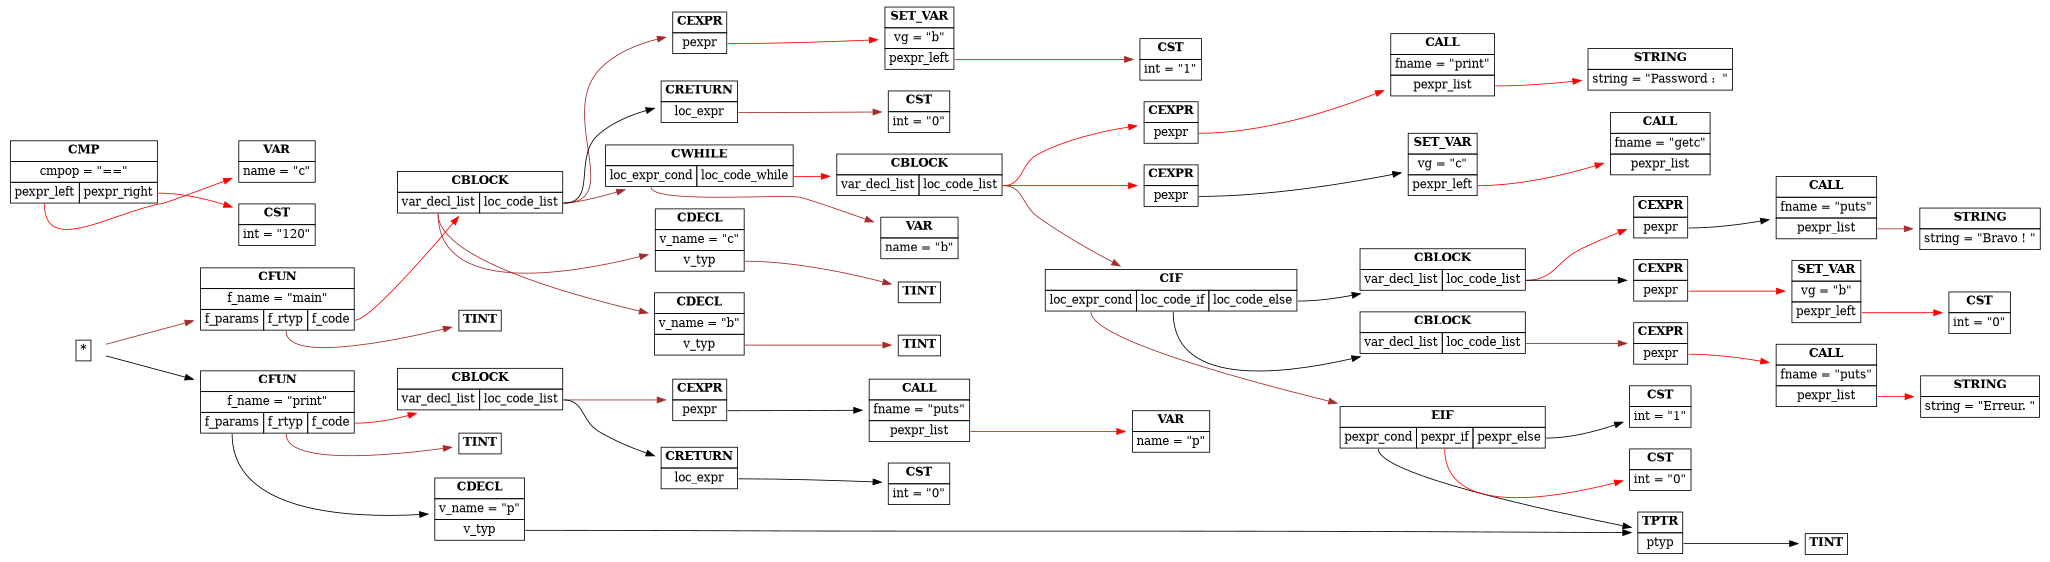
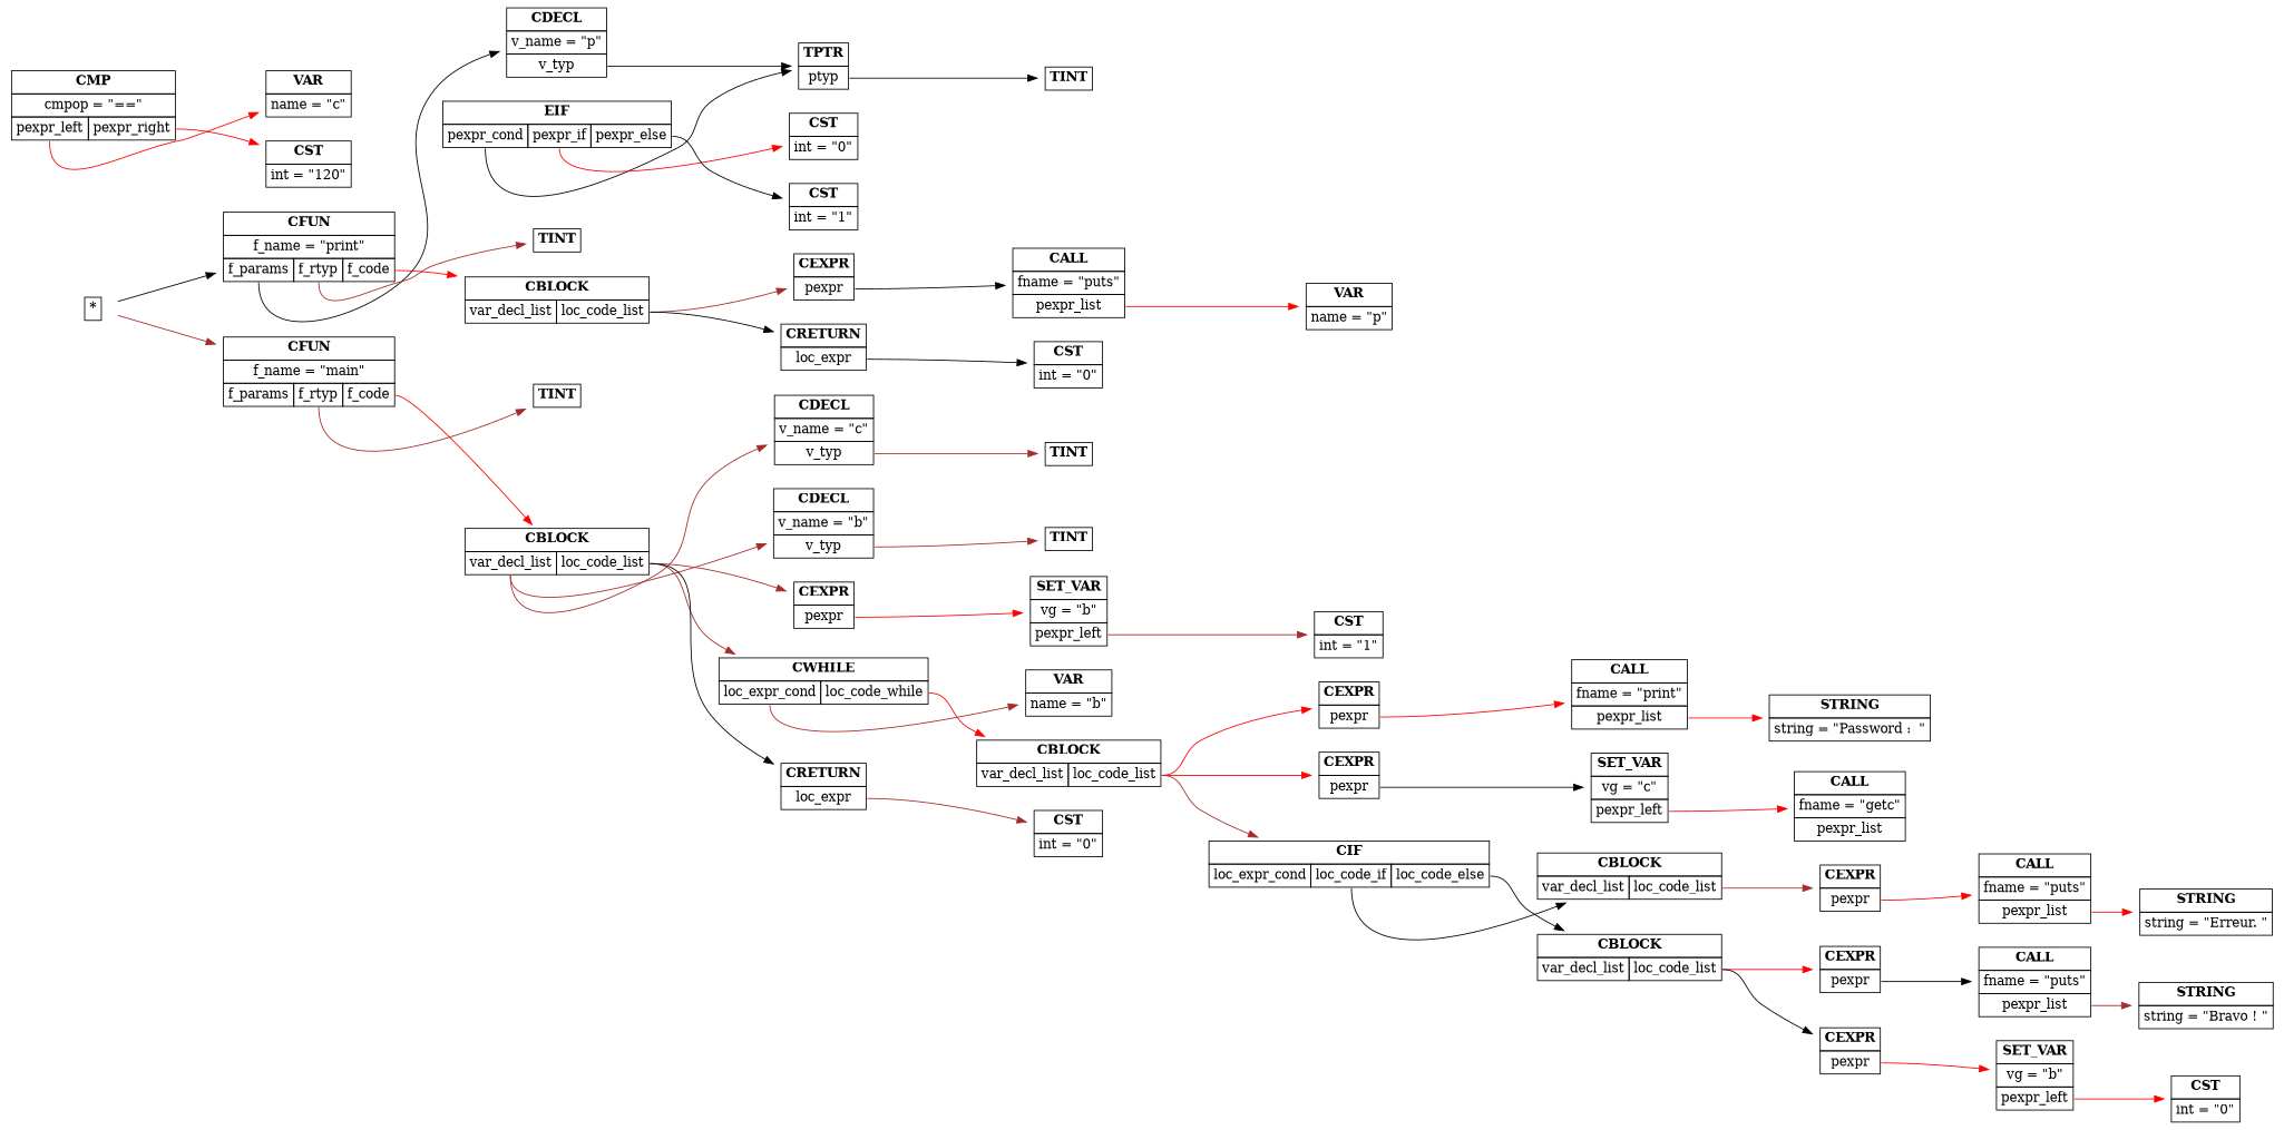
  digraph {
    rankdir=LR
    node [shape=plaintext]
    edge [color=red tailport=loc_code_list]
    n1 [label=<<table border='0' cellborder='1' cellspacing='0' cellpadding='4'><tr ><td colspan = '1'><b >*</b></td></tr></table>>]
    n2 [label=<<table border='0' cellborder='1' cellspacing='0' cellpadding='4'><tr ><td colspan = '3'><b >CFUN</b></td></tr><tr ><td colspan = '3'>f_name = "print"</td></tr><tr ><td port='f_params'>f_params</td><td port='f_rtyp'>f_rtyp</td><td port='f_code'>f_code</td></tr></table>>]
    n3 [label=<<table border='0' cellborder='1' cellspacing='0' cellpadding='4'><tr ><td colspan = '3'><b >CFUN</b></td></tr><tr ><td colspan = '3'>f_name = "main"</td></tr><tr ><td port='f_params'>f_params</td><td port='f_rtyp'>f_rtyp</td><td port='f_code'>f_code</td></tr></table>>]
    n4 [label=<<table border='0' cellborder='1' cellspacing='0' cellpadding='4'><tr ><td colspan = '1'><b >CDECL</b></td></tr><tr ><td colspan = '1'>v_name = "p"</td></tr><tr ><td port='v_typ'>v_typ</td></tr></table>>]
    n5 [label=<<table border='0' cellborder='1' cellspacing='0' cellpadding='4'><tr ><td colspan = '1'><b >TINT</b></td></tr></table>>]
    n6 [label=<<table border='0' cellborder='1' cellspacing='0' cellpadding='4'><tr ><td colspan = '2'><b >CBLOCK</b></td></tr><tr ><td port='var_decl_list'>var_decl_list</td><td port='loc_code_list'>loc_code_list</td></tr></table>>]
    n7 [label=<<table border='0' cellborder='1' cellspacing='0' cellpadding='4'><tr ><td colspan = '1'><b >TINT</b></td></tr></table>>]
    n8 [label=<<table border='0' cellborder='1' cellspacing='0' cellpadding='4'><tr ><td colspan = '2'><b >CBLOCK</b></td></tr><tr ><td port='var_decl_list'>var_decl_list</td><td port='loc_code_list'>loc_code_list</td></tr></table>>]
    n9 [label=<<table border='0' cellborder='1' cellspacing='0' cellpadding='4'><tr ><td colspan = '1'><b >TPTR</b></td></tr><tr ><td port='ptyp'>ptyp</td></tr></table>>]
    n10 [label=<<table border='0' cellborder='1' cellspacing='0' cellpadding='4'><tr ><td colspan = '1'><b >CEXPR</b></td></tr><tr ><td port='pexpr'>pexpr</td></tr></table>>]
    n11 [label=<<table border='0' cellborder='1' cellspacing='0' cellpadding='4'><tr ><td colspan = '1'><b >CRETURN</b></td></tr><tr ><td port='loc_expr'>loc_expr</td></tr></table>>]
    n12 [label=<<table border='0' cellborder='1' cellspacing='0' cellpadding='4'><tr ><td colspan = '1'><b >TINT</b></td></tr></table>>]
    n13 [label=<<table border='0' cellborder='1' cellspacing='0' cellpadding='4'><tr ><td colspan = '1'><b >CALL</b></td></tr><tr ><td colspan = '1'>fname = "puts"</td></tr><tr ><td port='pexpr_list'>pexpr_list</td></tr></table>>]
    n14 [label=<<table border='0' cellborder='1' cellspacing='0' cellpadding='4'><tr ><td colspan = '1'><b >CST</b></td></tr><tr ><td colspan = '1'>int = "0"</td></tr></table>>]
    n15 [label=<<table border='0' cellborder='1' cellspacing='0' cellpadding='4'><tr ><td colspan = '1'><b >VAR</b></td></tr><tr ><td colspan = '1'>name = "p"</td></tr></table>>]
    n16 [label=<<table border='0' cellborder='1' cellspacing='0' cellpadding='4'><tr ><td colspan = '1'><b >CDECL</b></td></tr><tr ><td colspan = '1'>v_name = "c"</td></tr><tr ><td port='v_typ'>v_typ</td></tr></table>>]
    n17 [label=<<table border='0' cellborder='1' cellspacing='0' cellpadding='4'><tr ><td colspan = '1'><b >CDECL</b></td></tr><tr ><td colspan = '1'>v_name = "b"</td></tr><tr ><td port='v_typ'>v_typ</td></tr></table>>]
    n18 [label=<<table border='0' cellborder='1' cellspacing='0' cellpadding='4'><tr ><td colspan = '1'><b >CEXPR</b></td></tr><tr ><td port='pexpr'>pexpr</td></tr></table>>]
    n19 [label=<<table border='0' cellborder='1' cellspacing='0' cellpadding='4'><tr ><td colspan = '2'><b >CWHILE</b></td></tr><tr ><td port='loc_expr_cond'>loc_expr_cond</td><td port='loc_code_while'>loc_code_while</td></tr></table>>]
    n20 [label=<<table border='0' cellborder='1' cellspacing='0' cellpadding='4'><tr ><td colspan = '1'><b >CRETURN</b></td></tr><tr ><td port='loc_expr'>loc_expr</td></tr></table>>]
    n21 [label=<<table border='0' cellborder='1' cellspacing='0' cellpadding='4'><tr ><td colspan = '1'><b >TINT</b></td></tr></table>>]
    n22 [label=<<table border='0' cellborder='1' cellspacing='0' cellpadding='4'><tr ><td colspan = '1'><b >TINT</b></td></tr></table>>]
    n23 [label=<<table border='0' cellborder='1' cellspacing='0' cellpadding='4'><tr ><td colspan = '1'><b >SET_VAR</b></td></tr><tr ><td colspan = '1'>vg = "b"</td></tr><tr ><td port='pexpr_left'>pexpr_left</td></tr></table>>]
    n24 [label=<<table border='0' cellborder='1' cellspacing='0' cellpadding='4'><tr ><td colspan = '1'><b >VAR</b></td></tr><tr ><td colspan = '1'>name = "b"</td></tr></table>>]
    n25 [label=<<table border='0' cellborder='1' cellspacing='0' cellpadding='4'><tr ><td colspan = '2'><b >CBLOCK</b></td></tr><tr ><td port='var_decl_list'>var_decl_list</td><td port='loc_code_list'>loc_code_list</td></tr></table>>]
    n26 [label=<<table border='0' cellborder='1' cellspacing='0' cellpadding='4'><tr ><td colspan = '1'><b >CST</b></td></tr><tr ><td colspan = '1'>int = "0"</td></tr></table>>]
    n27 [label=<<table border='0' cellborder='1' cellspacing='0' cellpadding='4'><tr ><td colspan = '1'><b >CST</b></td></tr><tr ><td colspan = '1'>int = "1"</td></tr></table>>]
    n28 [label=<<table border='0' cellborder='1' cellspacing='0' cellpadding='4'><tr ><td colspan = '1'><b >CEXPR</b></td></tr><tr ><td port='pexpr'>pexpr</td></tr></table>>]
    n29 [label=<<table border='0' cellborder='1' cellspacing='0' cellpadding='4'><tr ><td colspan = '1'><b >CEXPR</b></td></tr><tr ><td port='pexpr'>pexpr</td></tr></table>>]
    n30 [label=<<table border='0' cellborder='1' cellspacing='0' cellpadding='4'><tr ><td colspan = '3'><b >CIF</b></td></tr><tr ><td port='loc_expr_cond'>loc_expr_cond</td><td port='loc_code_if'>loc_code_if</td><td port='loc_code_else'>loc_code_else</td></tr></table>>]
    n31 [label=<<table border='0' cellborder='1' cellspacing='0' cellpadding='4'><tr ><td colspan = '1'><b >CALL</b></td></tr><tr ><td colspan = '1'>fname = "print"</td></tr><tr ><td port='pexpr_list'>pexpr_list</td></tr></table>>]
    n32 [label=<<table border='0' cellborder='1' cellspacing='0' cellpadding='4'><tr ><td colspan = '1'><b >SET_VAR</b></td></tr><tr ><td colspan = '1'>vg = "c"</td></tr><tr ><td port='pexpr_left'>pexpr_left</td></tr></table>>]
    n33 [label=<<table border='0' cellborder='1' cellspacing='0' cellpadding='4'><tr ><td colspan = '3'><b >EIF</b></td></tr><tr ><td port='pexpr_cond'>pexpr_cond</td><td port='pexpr_if'>pexpr_if</td><td port='pexpr_else'>pexpr_else</td></tr></table>>]
    n34 [label=<<table border='0' cellborder='1' cellspacing='0' cellpadding='4'><tr ><td colspan = '2'><b >CBLOCK</b></td></tr><tr ><td port='var_decl_list'>var_decl_list</td><td port='loc_code_list'>loc_code_list</td></tr></table>>]
    n35 [label=<<table border='0' cellborder='1' cellspacing='0' cellpadding='4'><tr ><td colspan = '2'><b >CBLOCK</b></td></tr><tr ><td port='var_decl_list'>var_decl_list</td><td port='loc_code_list'>loc_code_list</td></tr></table>>]
    n36 [label=<<table border='0' cellborder='1' cellspacing='0' cellpadding='4'><tr ><td colspan = '1'><b >STRING</b></td></tr><tr ><td colspan = '1'>string = "Password :  "</td></tr></table>>]
    n37 [label=<<table border='0' cellborder='1' cellspacing='0' cellpadding='4'><tr ><td colspan = '1'><b >CALL</b></td></tr><tr ><td colspan = '1'>fname = "getc"</td></tr><tr ><td port='pexpr_list'>pexpr_list</td></tr></table>>]
    n38 [label=<<table border='0' cellborder='1' cellspacing='0' cellpadding='4'><tr ><td colspan = '1'><b >CST</b></td></tr><tr ><td colspan = '1'>int = "0"</td></tr></table>>]
    n39 [label=<<table border='0' cellborder='1' cellspacing='0' cellpadding='4'><tr ><td colspan = '1'><b >CST</b></td></tr><tr ><td colspan = '1'>int = "1"</td></tr></table>>]
    n40 [label=<<table border='0' cellborder='1' cellspacing='0' cellpadding='4'><tr ><td colspan = '1'><b >CEXPR</b></td></tr><tr ><td port='pexpr'>pexpr</td></tr></table>>]
    n41 [label=<<table border='0' cellborder='1' cellspacing='0' cellpadding='4'><tr ><td colspan = '1'><b >CEXPR</b></td></tr><tr ><td port='pexpr'>pexpr</td></tr></table>>]
    n42 [label=<<table border='0' cellborder='1' cellspacing='0' cellpadding='4'><tr ><td colspan = '1'><b >CEXPR</b></td></tr><tr ><td port='pexpr'>pexpr</td></tr></table>>]
    n43 [label=<<table border='0' cellborder='1' cellspacing='0' cellpadding='4'><tr ><td colspan = '2'><b >CMP</b></td></tr><tr ><td colspan = '2'>cmpop = "=="</td></tr><tr ><td port='pexpr_left'>pexpr_left</td><td port='pexpr_right'>pexpr_right</td></tr></table>>]
    n44 [label=<<table border='0' cellborder='1' cellspacing='0' cellpadding='4'><tr ><td colspan = '1'><b >VAR</b></td></tr><tr ><td colspan = '1'>name = "c"</td></tr></table>>]
    n45 [label=<<table border='0' cellborder='1' cellspacing='0' cellpadding='4'><tr ><td colspan = '1'><b >CST</b></td></tr><tr ><td colspan = '1'>int = "120"</td></tr></table>>]
    n46 [label=<<table border='0' cellborder='1' cellspacing='0' cellpadding='4'><tr ><td colspan = '1'><b >CALL</b></td></tr><tr ><td colspan = '1'>fname = "puts"</td></tr><tr ><td port='pexpr_list'>pexpr_list</td></tr></table>>]
    n47 [label=<<table border='0' cellborder='1' cellspacing='0' cellpadding='4'><tr ><td colspan = '1'><b >STRING</b></td></tr><tr ><td colspan = '1'>string = "Erreur. "</td></tr></table>>]
    n48 [label=<<table border='0' cellborder='1' cellspacing='0' cellpadding='4'><tr ><td colspan = '1'><b >CALL</b></td></tr><tr ><td colspan = '1'>fname = "puts"</td></tr><tr ><td port='pexpr_list'>pexpr_list</td></tr></table>>]
    n49 [label=<<table border='0' cellborder='1' cellspacing='0' cellpadding='4'><tr ><td colspan = '1'><b >SET_VAR</b></td></tr><tr ><td colspan = '1'>vg = "b"</td></tr><tr ><td port='pexpr_left'>pexpr_left</td></tr></table>>]
    n50 [label=<<table border='0' cellborder='1' cellspacing='0' cellpadding='4'><tr ><td colspan = '1'><b >STRING</b></td></tr><tr ><td colspan = '1'>string = "Bravo ! "</td></tr></table>>]
    n51 [label=<<table border='0' cellborder='1' cellspacing='0' cellpadding='4'><tr ><td colspan = '1'><b >CST</b></td></tr><tr ><td colspan = '1'>int = "0"</td></tr></table>>]
    n1 -> n2 [color=black]
    n1 -> n3 [color=brown]
    n2 -> n4 [color=black tailport=f_params]
    n2 -> n5 [color=brown tailport=f_rtyp]
    n2 -> n6 [tailport=f_code]
    n3 -> n7 [color=brown tailport=f_rtyp]
    n3 -> n8 [tailport=f_code]
    n4 -> n9 [color=black tailport=v_typ]
    n6 -> n10 [color=brown]
    n6 -> n11 [color=black]
    n8 -> n16 [color=brown tailport=var_decl_list]
    n8 -> n17 [color=brown tailport=var_decl_list]
    n8 -> n18 [color=brown]
    n8 -> n19 [color=brown]
    n8 -> n20 [color=black]
    n9 -> n12 [color=black tailport=ptyp]
    n10 -> n13 [color=black tailport=pexpr]
    n11 -> n14 [color=black tailport=loc_expr]
    n13 -> n15 [tailport=pexpr_list]
    n16 -> n21 [color=brown tailport=v_typ]
    n17 -> n22 [color=brown tailport=v_typ]
    n18 -> n23 [tailport=pexpr]
    n19 -> n24 [color=brown tailport=loc_expr_cond]
    n19 -> n25 [tailport=loc_code_while]
    n20 -> n26 [color=brown tailport=loc_expr]
    n23 -> n27 [color=brown tailport=pexpr_left]
    n25 -> n28
    n25 -> n29
    n25 -> n30 [color=brown]
    n28 -> n31 [tailport=pexpr]
    n29 -> n32 [color=black tailport=pexpr]
-   n30 -> n33 [color=brown tailport=loc_expr_cond]
    n30 -> n34 [color=black tailport=loc_code_if]
    n30 -> n35 [color=black tailport=loc_code_else]
    n31 -> n36 [tailport=pexpr_list]
    n32 -> n37 [tailport=pexpr_left]
    n33 -> n9 [color=black tailport=pexpr_cond]
    n33 -> n38 [tailport=pexpr_if]
    n33 -> n39 [color=black tailport=pexpr_else]
    n34 -> n40 [color=brown]
    n35 -> n41
    n35 -> n42 [color=black]
    n40 -> n46 [tailport=pexpr]
    n41 -> n48 [color=black tailport=pexpr]
    n42 -> n49 [tailport=pexpr]
    n43 -> n44 [tailport=pexpr_left]
    n43 -> n45 [tailport=pexpr_right]
    n46 -> n47 [tailport=pexpr_list]
    n48 -> n50 [color=brown tailport=pexpr_list]
    n49 -> n51 [tailport=pexpr_left]
  }
